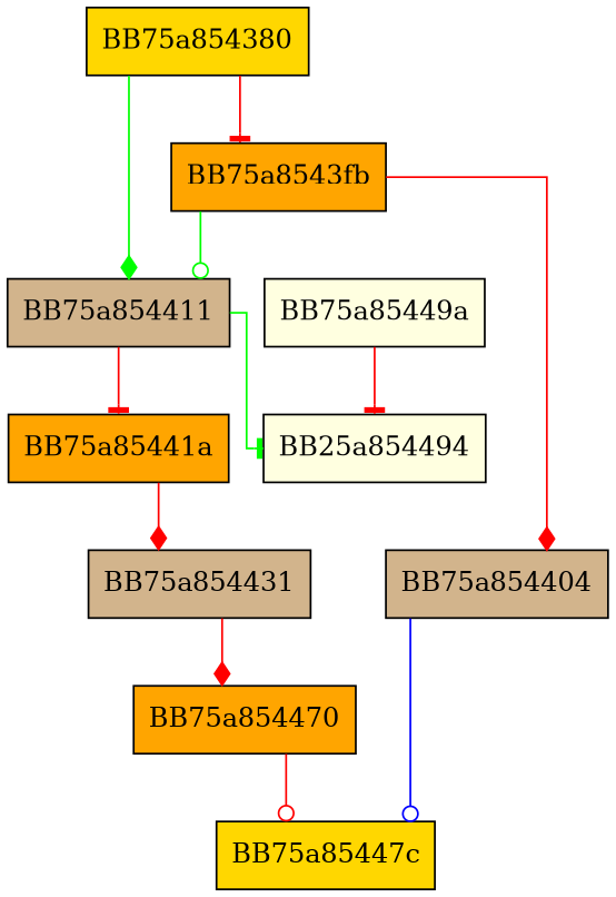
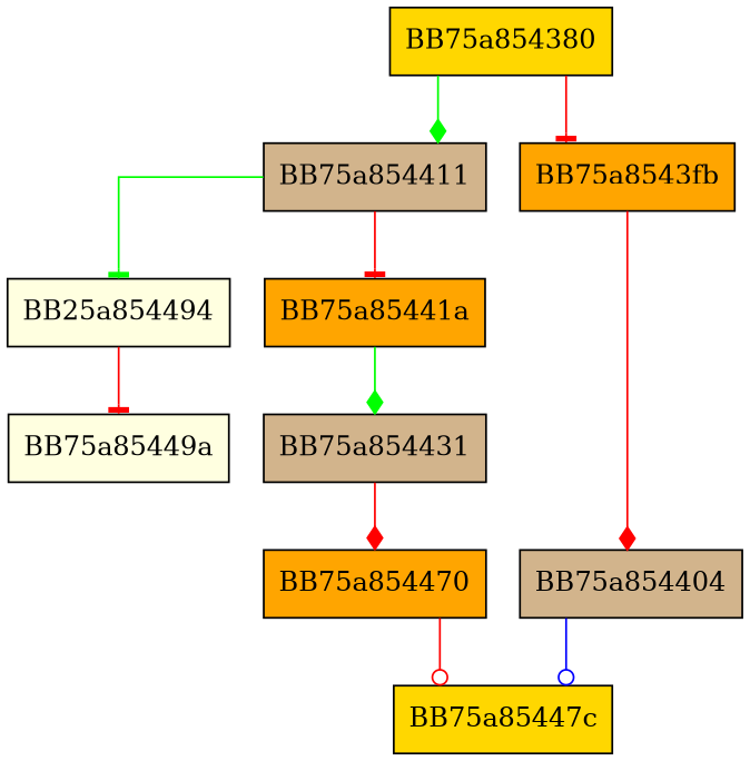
  digraph {
    splines=ortho
    node [fillcolor=tan shape=box style=filled]
    edge [arrowhead=diamond color=red]
    BB75a854380 [fillcolor=gold]
    BB75a854411
    BB75a8543fb [fillcolor=orange]
    n4 [fillcolor=lightyellow label=BB25a854494]
    BB75a85441a [fillcolor=orange]
    BB75a854404
    BB75a85449a [fillcolor=lightyellow]
    BB75a854431
    BB75a85447c [fillcolor=gold]
    BB75a854470 [fillcolor=orange]
    BB75a854380 -> BB75a854411 [color=green]
    BB75a854380 -> BB75a8543fb [arrowhead=tee]
    BB75a854411 -> n4 [arrowhead=tee color=green]
    BB75a854411 -> BB75a85441a [arrowhead=tee]
-   BB75a8543fb -> BB75a854411 [arrowhead=odot color=green]
    BB75a8543fb -> BB75a854404
-   BB75a85449a -> n4 [arrowhead=tee]
-   BB75a85441a -> BB75a854431
+   n4 -> BB75a85449a [arrowhead=tee]
+   BB75a85441a -> BB75a854431 [color=green]
    BB75a854404 -> BB75a85447c [arrowhead=odot color=blue]
    BB75a854431 -> BB75a854470
    BB75a854470 -> BB75a85447c [arrowhead=odot]
  }
